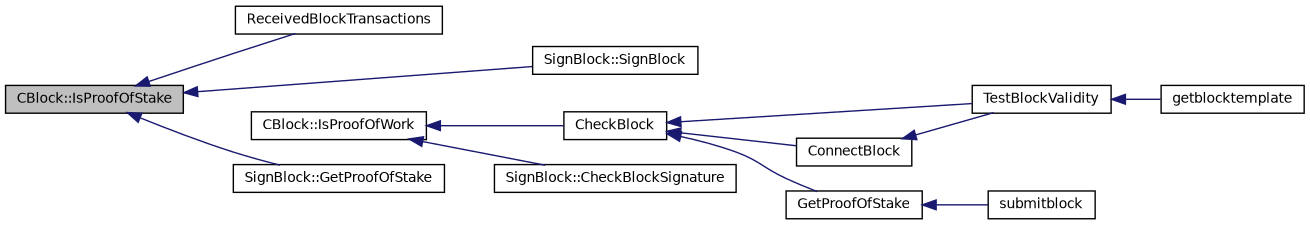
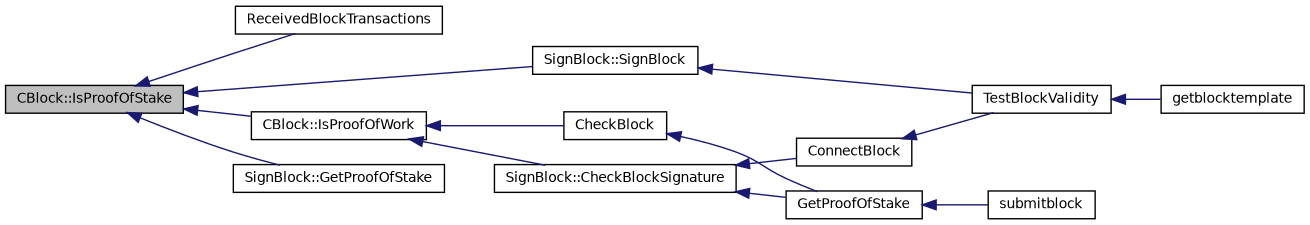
  digraph {
    rankdir=LR
    node [color=black fillcolor=white fontname=Helvetica fontsize=10 shape=record style=filled]
    edge [color=midnightblue dir=back fontname=Helvetica fontsize=10 labelfontname=Helvetica labelfontsize=10 style=solid]
    n1 [fillcolor=grey75 fontcolor=black height=0.2 label="CBlock::IsProofOfStake" width=0.4]
    n2 [height=0.2 label=ReceivedBlockTransactions width=0.4]
    n3 [height=0.2 label="SignBlock::SignBlock" width=0.4]
    n4 [height=0.2 label="CBlock::IsProofOfWork" width=0.4]
    n5 [height=0.2 label="SignBlock::GetProofOfStake" width=0.4]
    n6 [height=0.2 label=ConnectBlock width=0.4]
    n7 [height=0.2 label=TestBlockValidity width=0.4]
    n8 [height=0.2 label=CheckBlock width=0.4]
    n9 [height=0.2 label="SignBlock::CheckBlockSignature" width=0.4]
    n10 [height=0.2 label=getblocktemplate width=0.4]
    n11 [height=0.2 label=GetProofOfStake width=0.4]
    n12 [height=0.2 label=submitblock width=0.4]
    n1 -> n2
    n1 -> n3
+   n1 -> n4
    n1 -> n5
    n4 -> n8
    n4 -> n9
    n6 -> n7
    n7 -> n10
-   n8 -> n6
-   n8 -> n7
+   n9 -> n6
+   n3 -> n7
    n8 -> n11
+   n9 -> n11
    n11 -> n12
  }
